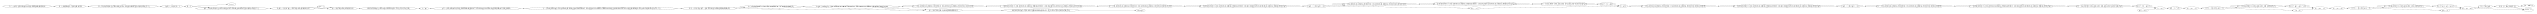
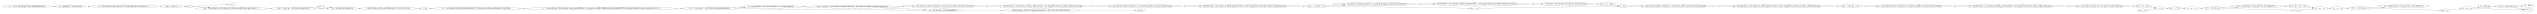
  digraph {
    fontname="Courier Prime"
    rankdir=LR
    node [fontname="Courier Prime"]
    edge [fontname="Courier Prime"]
    n1 [label="r11 := @this: org.threeten.bp.zone.TzdbZoneRulesCompiler"]
    "r0 := @parameter0: java.lang.String"
    "$z0 = virtualinvoke r0.<java.lang.String: boolean equals(java.lang.Object)>(\"-\")"
    "if $z0 == 0 goto b9 = 0"
    "b9 = 0"
    "return 0"
    "$z1 = virtualinvoke r0.<java.lang.String: boolean startsWith(java.lang.String)>(\"-\")"
    "if $z1 == 0 goto $r1 = new java.text.ParsePosition"
    "b9 = 1"
    "$r1 = new java.text.ParsePosition"
    "specialinvoke $r1.<java.text.ParsePosition: void <init>(int)>(b9)"
    "r2 = $r1"
    "$r3 = <org.threeten.bp.zone.TzdbZoneRulesCompiler: org.threeten.bp.format.DateTimeFormatter TIME_PARSER>"
    "r4 = virtualinvoke $r3.<org.threeten.bp.format.DateTimeFormatter: org.threeten.bp.temporal.TemporalAccessor parseUnresolved(java.lang.CharSequence,java.text.ParsePosition)>(r0, r2)"
    "if r4 == null goto $r5 = new java.lang.IllegalArgumentException"
    "$i0 = virtualinvoke r2.<java.text.ParsePosition: int getErrorIndex()>()"
    "$r5 = new java.lang.IllegalArgumentException"
    "if $i0 < 0 goto $r6 = <org.threeten.bp.temporal.ChronoField: org.threeten.bp.temporal.ChronoField HOUR_OF_DAY>"
    "specialinvoke $r5.<java.lang.IllegalArgumentException: void <init>(java.lang.String)>(r0)"
    "$r6 = <org.threeten.bp.temporal.ChronoField: org.threeten.bp.temporal.ChronoField HOUR_OF_DAY>"
    "l1 = interfaceinvoke r4.<org.threeten.bp.temporal.TemporalAccessor: long getLong(org.threeten.bp.temporal.TemporalField)>($r6)"
    "throw $r5"
    "$r7 = <org.threeten.bp.temporal.ChronoField: org.threeten.bp.temporal.ChronoField MINUTE_OF_HOUR>"
    "$z2 = interfaceinvoke r4.<org.threeten.bp.temporal.TemporalAccessor: boolean isSupported(org.threeten.bp.temporal.TemporalField)>($r7)"
    "if $z2 == 0 goto $r14 = null"
    "$r12 = <org.threeten.bp.temporal.ChronoField: org.threeten.bp.temporal.ChronoField MINUTE_OF_HOUR>"
    "$r14 = null"
    "$l8 = interfaceinvoke r4.<org.threeten.bp.temporal.TemporalAccessor: long getLong(org.threeten.bp.temporal.TemporalField)>($r12)"
    "r8 = $r14"
    "$r14 = staticinvoke <java.lang.Long: java.lang.Long valueOf(long)>($l8)"
    "goto [?= r8 = $r14]"
    "$r9 = <org.threeten.bp.temporal.ChronoField: org.threeten.bp.temporal.ChronoField SECOND_OF_MINUTE>"
    "$z3 = interfaceinvoke r4.<org.threeten.bp.temporal.TemporalAccessor: boolean isSupported(org.threeten.bp.temporal.TemporalField)>($r9)"
    "if $z3 == 0 goto $r15 = null"
    "$r11 = <org.threeten.bp.temporal.ChronoField: org.threeten.bp.temporal.ChronoField SECOND_OF_MINUTE>"
    "$l7 = interfaceinvoke r4.<org.threeten.bp.temporal.TemporalAccessor: long getLong(org.threeten.bp.temporal.TemporalField)>($r11)"
    "$r15 = null"
    "r10 = $r15"
    "$r15 = staticinvoke <java.lang.Long: java.lang.Long valueOf(long)>($l7)"
    "goto [?= r10 = $r15]"
    "$l2 = l1 * 60L"
    "$l4 = $l2 * 60L"
    "if r8 == null goto $l10 = 0L"
    "$l10 = virtualinvoke r8.<java.lang.Long: long longValue()>()"
    "$l10 = 0L"
    "goto [?= $l3 = $l10 * 60L]"
    "$l3 = $l10 * 60L"
    "$l5 = $l4 + $l3"
    "if r10 == null goto $l11 = 0L"
    "$l11 = virtualinvoke r10.<java.lang.Long: long longValue()>()"
    "$l11 = 0L"
-   "goto [?= $l6 = $l5 + $l11]"
    "$l6 = $l5 + $l11"
    "i12 = (int) $l6"
    "return i12"
    "if b9 != 1 goto return i12"
    "i12 = neg i12"
    n1 -> "r0 := @parameter0: java.lang.String"
    "r0 := @parameter0: java.lang.String" -> "$z0 = virtualinvoke r0.<java.lang.String: boolean equals(java.lang.Object)>(\"-\")"
    "$z0 = virtualinvoke r0.<java.lang.String: boolean equals(java.lang.Object)>(\"-\")" -> "if $z0 == 0 goto b9 = 0"
    "if $z0 == 0 goto b9 = 0" -> "b9 = 0"
    "b9 = 0" -> "return 0"
    "b9 = 0" -> "$z1 = virtualinvoke r0.<java.lang.String: boolean startsWith(java.lang.String)>(\"-\")"
    "$z1 = virtualinvoke r0.<java.lang.String: boolean startsWith(java.lang.String)>(\"-\")" -> "if $z1 == 0 goto $r1 = new java.text.ParsePosition"
    "if $z1 == 0 goto $r1 = new java.text.ParsePosition" -> "b9 = 1"
    "if $z1 == 0 goto $r1 = new java.text.ParsePosition" -> "$r1 = new java.text.ParsePosition"
    "b9 = 1" -> "$r1 = new java.text.ParsePosition"
    "$r1 = new java.text.ParsePosition" -> "specialinvoke $r1.<java.text.ParsePosition: void <init>(int)>(b9)"
    "specialinvoke $r1.<java.text.ParsePosition: void <init>(int)>(b9)" -> "r2 = $r1"
    "r2 = $r1" -> "$r3 = <org.threeten.bp.zone.TzdbZoneRulesCompiler: org.threeten.bp.format.DateTimeFormatter TIME_PARSER>"
    "$r3 = <org.threeten.bp.zone.TzdbZoneRulesCompiler: org.threeten.bp.format.DateTimeFormatter TIME_PARSER>" -> "r4 = virtualinvoke $r3.<org.threeten.bp.format.DateTimeFormatter: org.threeten.bp.temporal.TemporalAccessor parseUnresolved(java.lang.CharSequence,java.text.ParsePosition)>(r0, r2)"
    "r4 = virtualinvoke $r3.<org.threeten.bp.format.DateTimeFormatter: org.threeten.bp.temporal.TemporalAccessor parseUnresolved(java.lang.CharSequence,java.text.ParsePosition)>(r0, r2)" -> "if r4 == null goto $r5 = new java.lang.IllegalArgumentException"
    "if r4 == null goto $r5 = new java.lang.IllegalArgumentException" -> "$i0 = virtualinvoke r2.<java.text.ParsePosition: int getErrorIndex()>()"
    "if r4 == null goto $r5 = new java.lang.IllegalArgumentException" -> "$r5 = new java.lang.IllegalArgumentException"
    "$i0 = virtualinvoke r2.<java.text.ParsePosition: int getErrorIndex()>()" -> "if $i0 < 0 goto $r6 = <org.threeten.bp.temporal.ChronoField: org.threeten.bp.temporal.ChronoField HOUR_OF_DAY>"
    "$r5 = new java.lang.IllegalArgumentException" -> "specialinvoke $r5.<java.lang.IllegalArgumentException: void <init>(java.lang.String)>(r0)"
    "if $i0 < 0 goto $r6 = <org.threeten.bp.temporal.ChronoField: org.threeten.bp.temporal.ChronoField HOUR_OF_DAY>" -> "$r5 = new java.lang.IllegalArgumentException"
    "if $i0 < 0 goto $r6 = <org.threeten.bp.temporal.ChronoField: org.threeten.bp.temporal.ChronoField HOUR_OF_DAY>" -> "$r6 = <org.threeten.bp.temporal.ChronoField: org.threeten.bp.temporal.ChronoField HOUR_OF_DAY>"
    "specialinvoke $r5.<java.lang.IllegalArgumentException: void <init>(java.lang.String)>(r0)" -> "throw $r5"
    "$r6 = <org.threeten.bp.temporal.ChronoField: org.threeten.bp.temporal.ChronoField HOUR_OF_DAY>" -> "l1 = interfaceinvoke r4.<org.threeten.bp.temporal.TemporalAccessor: long getLong(org.threeten.bp.temporal.TemporalField)>($r6)"
    "l1 = interfaceinvoke r4.<org.threeten.bp.temporal.TemporalAccessor: long getLong(org.threeten.bp.temporal.TemporalField)>($r6)" -> "$r7 = <org.threeten.bp.temporal.ChronoField: org.threeten.bp.temporal.ChronoField MINUTE_OF_HOUR>"
    "$r7 = <org.threeten.bp.temporal.ChronoField: org.threeten.bp.temporal.ChronoField MINUTE_OF_HOUR>" -> "$z2 = interfaceinvoke r4.<org.threeten.bp.temporal.TemporalAccessor: boolean isSupported(org.threeten.bp.temporal.TemporalField)>($r7)"
    "$z2 = interfaceinvoke r4.<org.threeten.bp.temporal.TemporalAccessor: boolean isSupported(org.threeten.bp.temporal.TemporalField)>($r7)" -> "if $z2 == 0 goto $r14 = null"
    "if $z2 == 0 goto $r14 = null" -> "$r12 = <org.threeten.bp.temporal.ChronoField: org.threeten.bp.temporal.ChronoField MINUTE_OF_HOUR>"
    "if $z2 == 0 goto $r14 = null" -> "$r14 = null"
    "$r12 = <org.threeten.bp.temporal.ChronoField: org.threeten.bp.temporal.ChronoField MINUTE_OF_HOUR>" -> "$l8 = interfaceinvoke r4.<org.threeten.bp.temporal.TemporalAccessor: long getLong(org.threeten.bp.temporal.TemporalField)>($r12)"
    "$r14 = null" -> "r8 = $r14"
    "$l8 = interfaceinvoke r4.<org.threeten.bp.temporal.TemporalAccessor: long getLong(org.threeten.bp.temporal.TemporalField)>($r12)" -> "$r14 = staticinvoke <java.lang.Long: java.lang.Long valueOf(long)>($l8)"
    "r8 = $r14" -> "$r9 = <org.threeten.bp.temporal.ChronoField: org.threeten.bp.temporal.ChronoField SECOND_OF_MINUTE>"
    "$r14 = staticinvoke <java.lang.Long: java.lang.Long valueOf(long)>($l8)" -> "goto [?= r8 = $r14]"
    "goto [?= r8 = $r14]" -> "r8 = $r14"
    "$r9 = <org.threeten.bp.temporal.ChronoField: org.threeten.bp.temporal.ChronoField SECOND_OF_MINUTE>" -> "$z3 = interfaceinvoke r4.<org.threeten.bp.temporal.TemporalAccessor: boolean isSupported(org.threeten.bp.temporal.TemporalField)>($r9)"
    "$z3 = interfaceinvoke r4.<org.threeten.bp.temporal.TemporalAccessor: boolean isSupported(org.threeten.bp.temporal.TemporalField)>($r9)" -> "if $z3 == 0 goto $r15 = null"
    "if $z3 == 0 goto $r15 = null" -> "$r11 = <org.threeten.bp.temporal.ChronoField: org.threeten.bp.temporal.ChronoField SECOND_OF_MINUTE>"
    "$r11 = <org.threeten.bp.temporal.ChronoField: org.threeten.bp.temporal.ChronoField SECOND_OF_MINUTE>" -> "$l7 = interfaceinvoke r4.<org.threeten.bp.temporal.TemporalAccessor: long getLong(org.threeten.bp.temporal.TemporalField)>($r11)"
    "$l7 = interfaceinvoke r4.<org.threeten.bp.temporal.TemporalAccessor: long getLong(org.threeten.bp.temporal.TemporalField)>($r11)" -> "$r15 = staticinvoke <java.lang.Long: java.lang.Long valueOf(long)>($l7)"
    "$r15 = null" -> "r10 = $r15"
    "r10 = $r15" -> "$l2 = l1 * 60L"
    "$r15 = staticinvoke <java.lang.Long: java.lang.Long valueOf(long)>($l7)" -> "goto [?= r10 = $r15]"
    "goto [?= r10 = $r15]" -> "r10 = $r15"
    "$l2 = l1 * 60L" -> "$l4 = $l2 * 60L"
    "$l4 = $l2 * 60L" -> "if r8 == null goto $l10 = 0L"
    "if r8 == null goto $l10 = 0L" -> "$l10 = virtualinvoke r8.<java.lang.Long: long longValue()>()"
    "if r8 == null goto $l10 = 0L" -> "$l10 = 0L"
    "$l10 = virtualinvoke r8.<java.lang.Long: long longValue()>()" -> "goto [?= $l3 = $l10 * 60L]"
    "$l10 = 0L" -> "$l3 = $l10 * 60L"
    "goto [?= $l3 = $l10 * 60L]" -> "$l3 = $l10 * 60L"
    "$l3 = $l10 * 60L" -> "$l5 = $l4 + $l3"
    "$l5 = $l4 + $l3" -> "if r10 == null goto $l11 = 0L"
    "if r10 == null goto $l11 = 0L" -> "$l11 = virtualinvoke r10.<java.lang.Long: long longValue()>()"
    "if r10 == null goto $l11 = 0L" -> "$l11 = 0L"
-   "$l11 = virtualinvoke r10.<java.lang.Long: long longValue()>()" -> "goto [?= $l6 = $l5 + $l11]"
    "$l11 = 0L" -> "$l6 = $l5 + $l11"
-   "goto [?= $l6 = $l5 + $l11]" -> "$l6 = $l5 + $l11"
    "$l6 = $l5 + $l11" -> "i12 = (int) $l6"
    "$l6 = $l5 + $l11" -> "return i12"
    "i12 = (int) $l6" -> "if b9 != 1 goto return i12"
    "if b9 != 1 goto return i12" -> "return i12"
    "if b9 != 1 goto return i12" -> "i12 = neg i12"
  }
